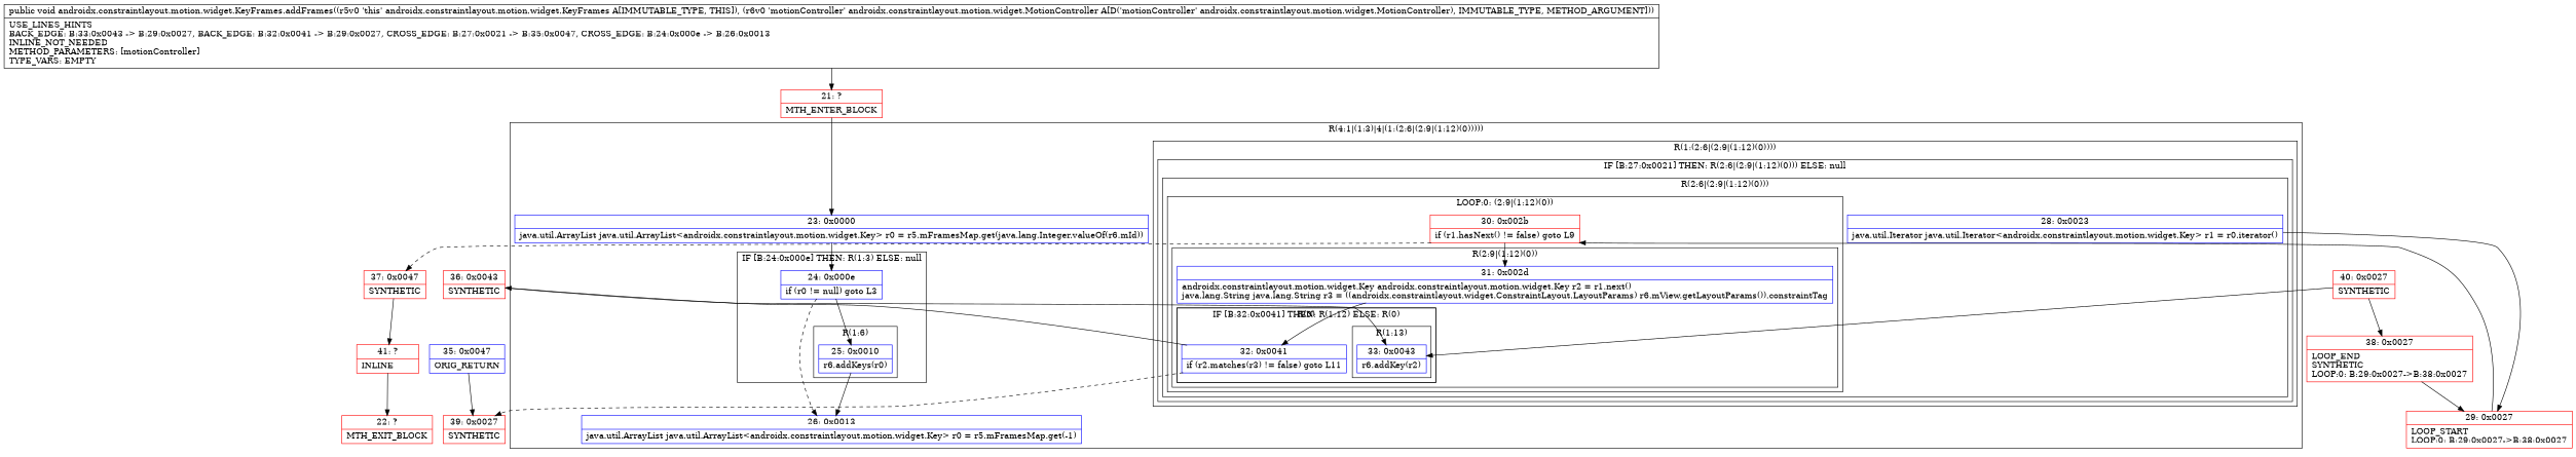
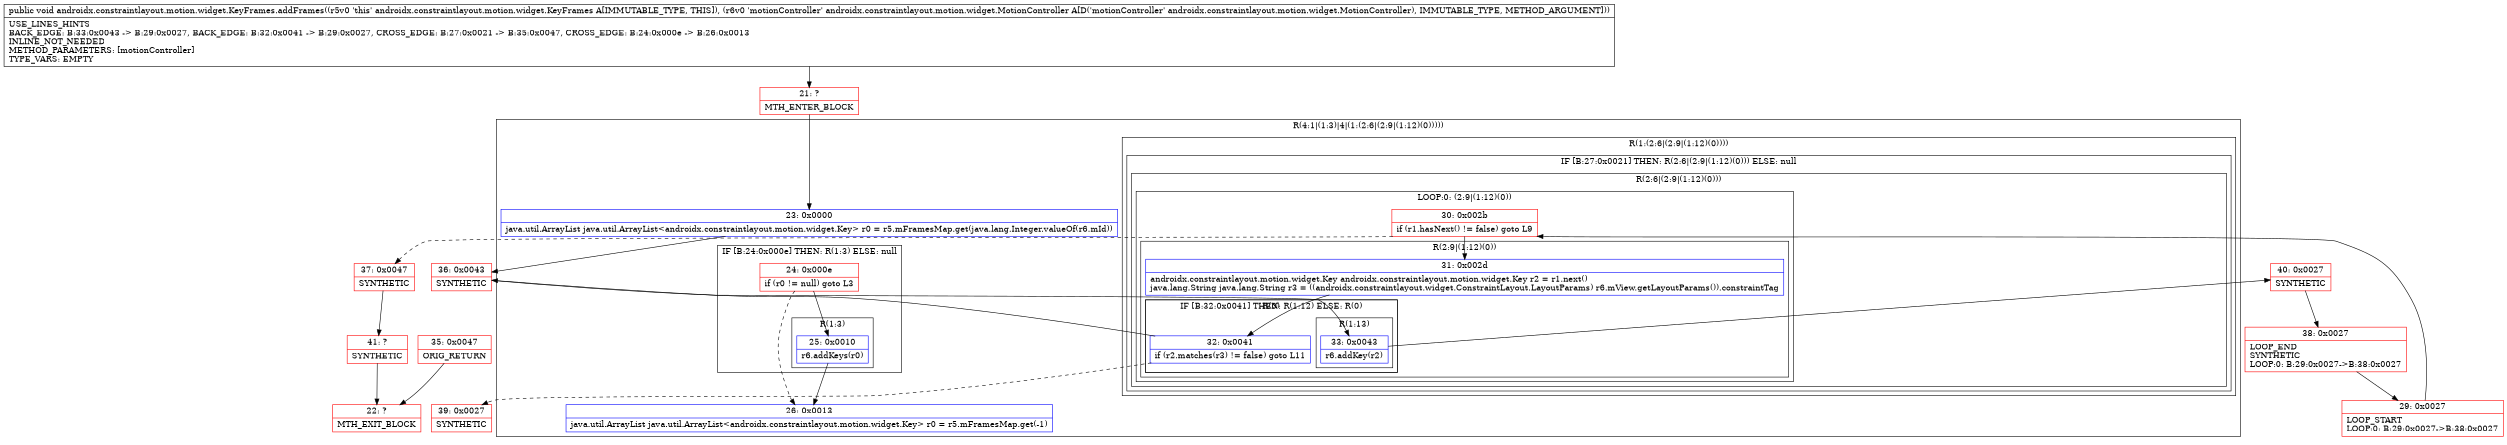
  digraph {
    node [color=red shape=record]
    n1 [color=blue label="{25\:\ 0x0010|r6.addKeys(r0)\l}"]
-   n2 [color=blue label="{24\:\ 0x000e|if (r0 != null) goto L3\l}"]
+   n2 [label="{24\:\ 0x000e|if (r0 != null) goto L3\l}"]
    n3 [color=blue label="{33\:\ 0x0043|r6.addKey(r2)\l}"]
    n4 [color=blue label="{32\:\ 0x0041|if (r2.matches(r3) != false) goto L11\l}"]
    n5 [color=blue label="{31\:\ 0x002d|androidx.constraintlayout.motion.widget.Key androidx.constraintlayout.motion.widget.Key r2 = r1.next()\ljava.lang.String java.lang.String r3 = ((androidx.constraintlayout.widget.ConstraintLayout.LayoutParams) r6.mView.getLayoutParams()).constraintTag\l}"]
    n6 [label="{30\:\ 0x002b|if (r1.hasNext() != false) goto L9\l}"]
-   n7 [color=blue label="{28\:\ 0x0023|java.util.Iterator java.util.Iterator\<androidx.constraintlayout.motion.widget.Key\> r1 = r0.iterator()\l}"]
    n8 [color=blue label="{23\:\ 0x0000|java.util.ArrayList java.util.ArrayList\<androidx.constraintlayout.motion.widget.Key\> r0 = r5.mFramesMap.get(java.lang.Integer.valueOf(r6.mId))\l}"]
    n9 [color=blue label="{26\:\ 0x0013|java.util.ArrayList java.util.ArrayList\<androidx.constraintlayout.motion.widget.Key\> r0 = r5.mFramesMap.get(\-1)\l}"]
    n10 [label="{40\:\ 0x0027|SYNTHETIC\l}"]
    n11 [label="{36\:\ 0x0043|SYNTHETIC\l}"]
    n12 [label="{39\:\ 0x0027|SYNTHETIC\l}"]
    n13 [label="{37\:\ 0x0047|SYNTHETIC\l}"]
    n14 [label="{29\:\ 0x0027|LOOP_START\lLOOP:0: B:29:0x0027\-\>B:38:0x0027\l}"]
-   n15 [color=blue label="{35\:\ 0x0047|ORIG_RETURN\l}"]
+   n15 [label="{35\:\ 0x0047|ORIG_RETURN\l}"]
    n16 [label="{22\:\ ?|MTH_EXIT_BLOCK\l}"]
-   n17 [label="{41\:\ ?|INLINE\l}"]
+   n17 [label="{41\:\ ?|SYNTHETIC\l}"]
    n18 [label="{38\:\ 0x0027|LOOP_END\lSYNTHETIC\lLOOP:0: B:29:0x0027\-\>B:38:0x0027\l}"]
    n19 [label="{21\:\ ?|MTH_ENTER_BLOCK\l}"]
    n20 [label="{public void androidx.constraintlayout.motion.widget.KeyFrames.addFrames((r5v0 'this' androidx.constraintlayout.motion.widget.KeyFrames A[IMMUTABLE_TYPE, THIS]), (r6v0 'motionController' androidx.constraintlayout.motion.widget.MotionController A[D('motionController' androidx.constraintlayout.motion.widget.MotionController), IMMUTABLE_TYPE, METHOD_ARGUMENT]))  | USE_LINES_HINTS\lBACK_EDGE: B:33:0x0043 \-\> B:29:0x0027, BACK_EDGE: B:32:0x0041 \-\> B:29:0x0027, CROSS_EDGE: B:27:0x0021 \-\> B:35:0x0047, CROSS_EDGE: B:24:0x000e \-\> B:26:0x0013\lINLINE_NOT_NEEDED\lMETHOD_PARAMETERS: [motionController]\lTYPE_VARS: EMPTY\l}" color=""]
    subgraph cluster_1 {
      label="R(4:1|(1:3)|4|(1:(2:6|(2:9|(1:12)(0)))))"
      n8
      n9
      subgraph cluster_2 {
        label="IF [B:24:0x000e] THEN: R(1:3) ELSE: null"
        n2
        subgraph cluster_3 {
-         label="R(1:6)"
+         label="R(1:3)"
          n1
        }
      }
      subgraph cluster_4 {
        label="R(1:(2:6|(2:9|(1:12)(0))))"
        subgraph cluster_5 {
          label="IF [B:27:0x0021] THEN: R(2:6|(2:9|(1:12)(0))) ELSE: null"
          subgraph cluster_6 {
            label="R(2:6|(2:9|(1:12)(0)))"
-           n7
            subgraph cluster_7 {
              label="LOOP:0: (2:9|(1:12)(0))"
              n6
              subgraph cluster_8 {
                label="R(2:9|(1:12)(0))"
                n5
                subgraph cluster_9 {
                  label="IF [B:32:0x0041] THEN: R(1:12) ELSE: R(0)"
                  n4
                  subgraph cluster_10 {
                    label="R(1:13)"
                    n3
                  }
                  subgraph cluster_11 {
                    label="R(0)"
                  }
                }
              }
            }
          }
        }
      }
    }
    n1 -> n9
    n2 -> n1
    n2 -> n9 [style=dashed]
-   n10 -> n3
+   n3 -> n10
    n4 -> n11
    n4 -> n12 [style=dashed]
    n5 -> n4
    n6 -> n5
    n6 -> n13 [style=dashed]
-   n7 -> n14
-   n8 -> n2
+   n8 -> n11
    n10 -> n18
    n11 -> n3
    n13 -> n17
    n14 -> n6
-   n15 -> n12
+   n15 -> n16
    n17 -> n16
    n18 -> n14
    n19 -> n8
    n20 -> n19
  }
